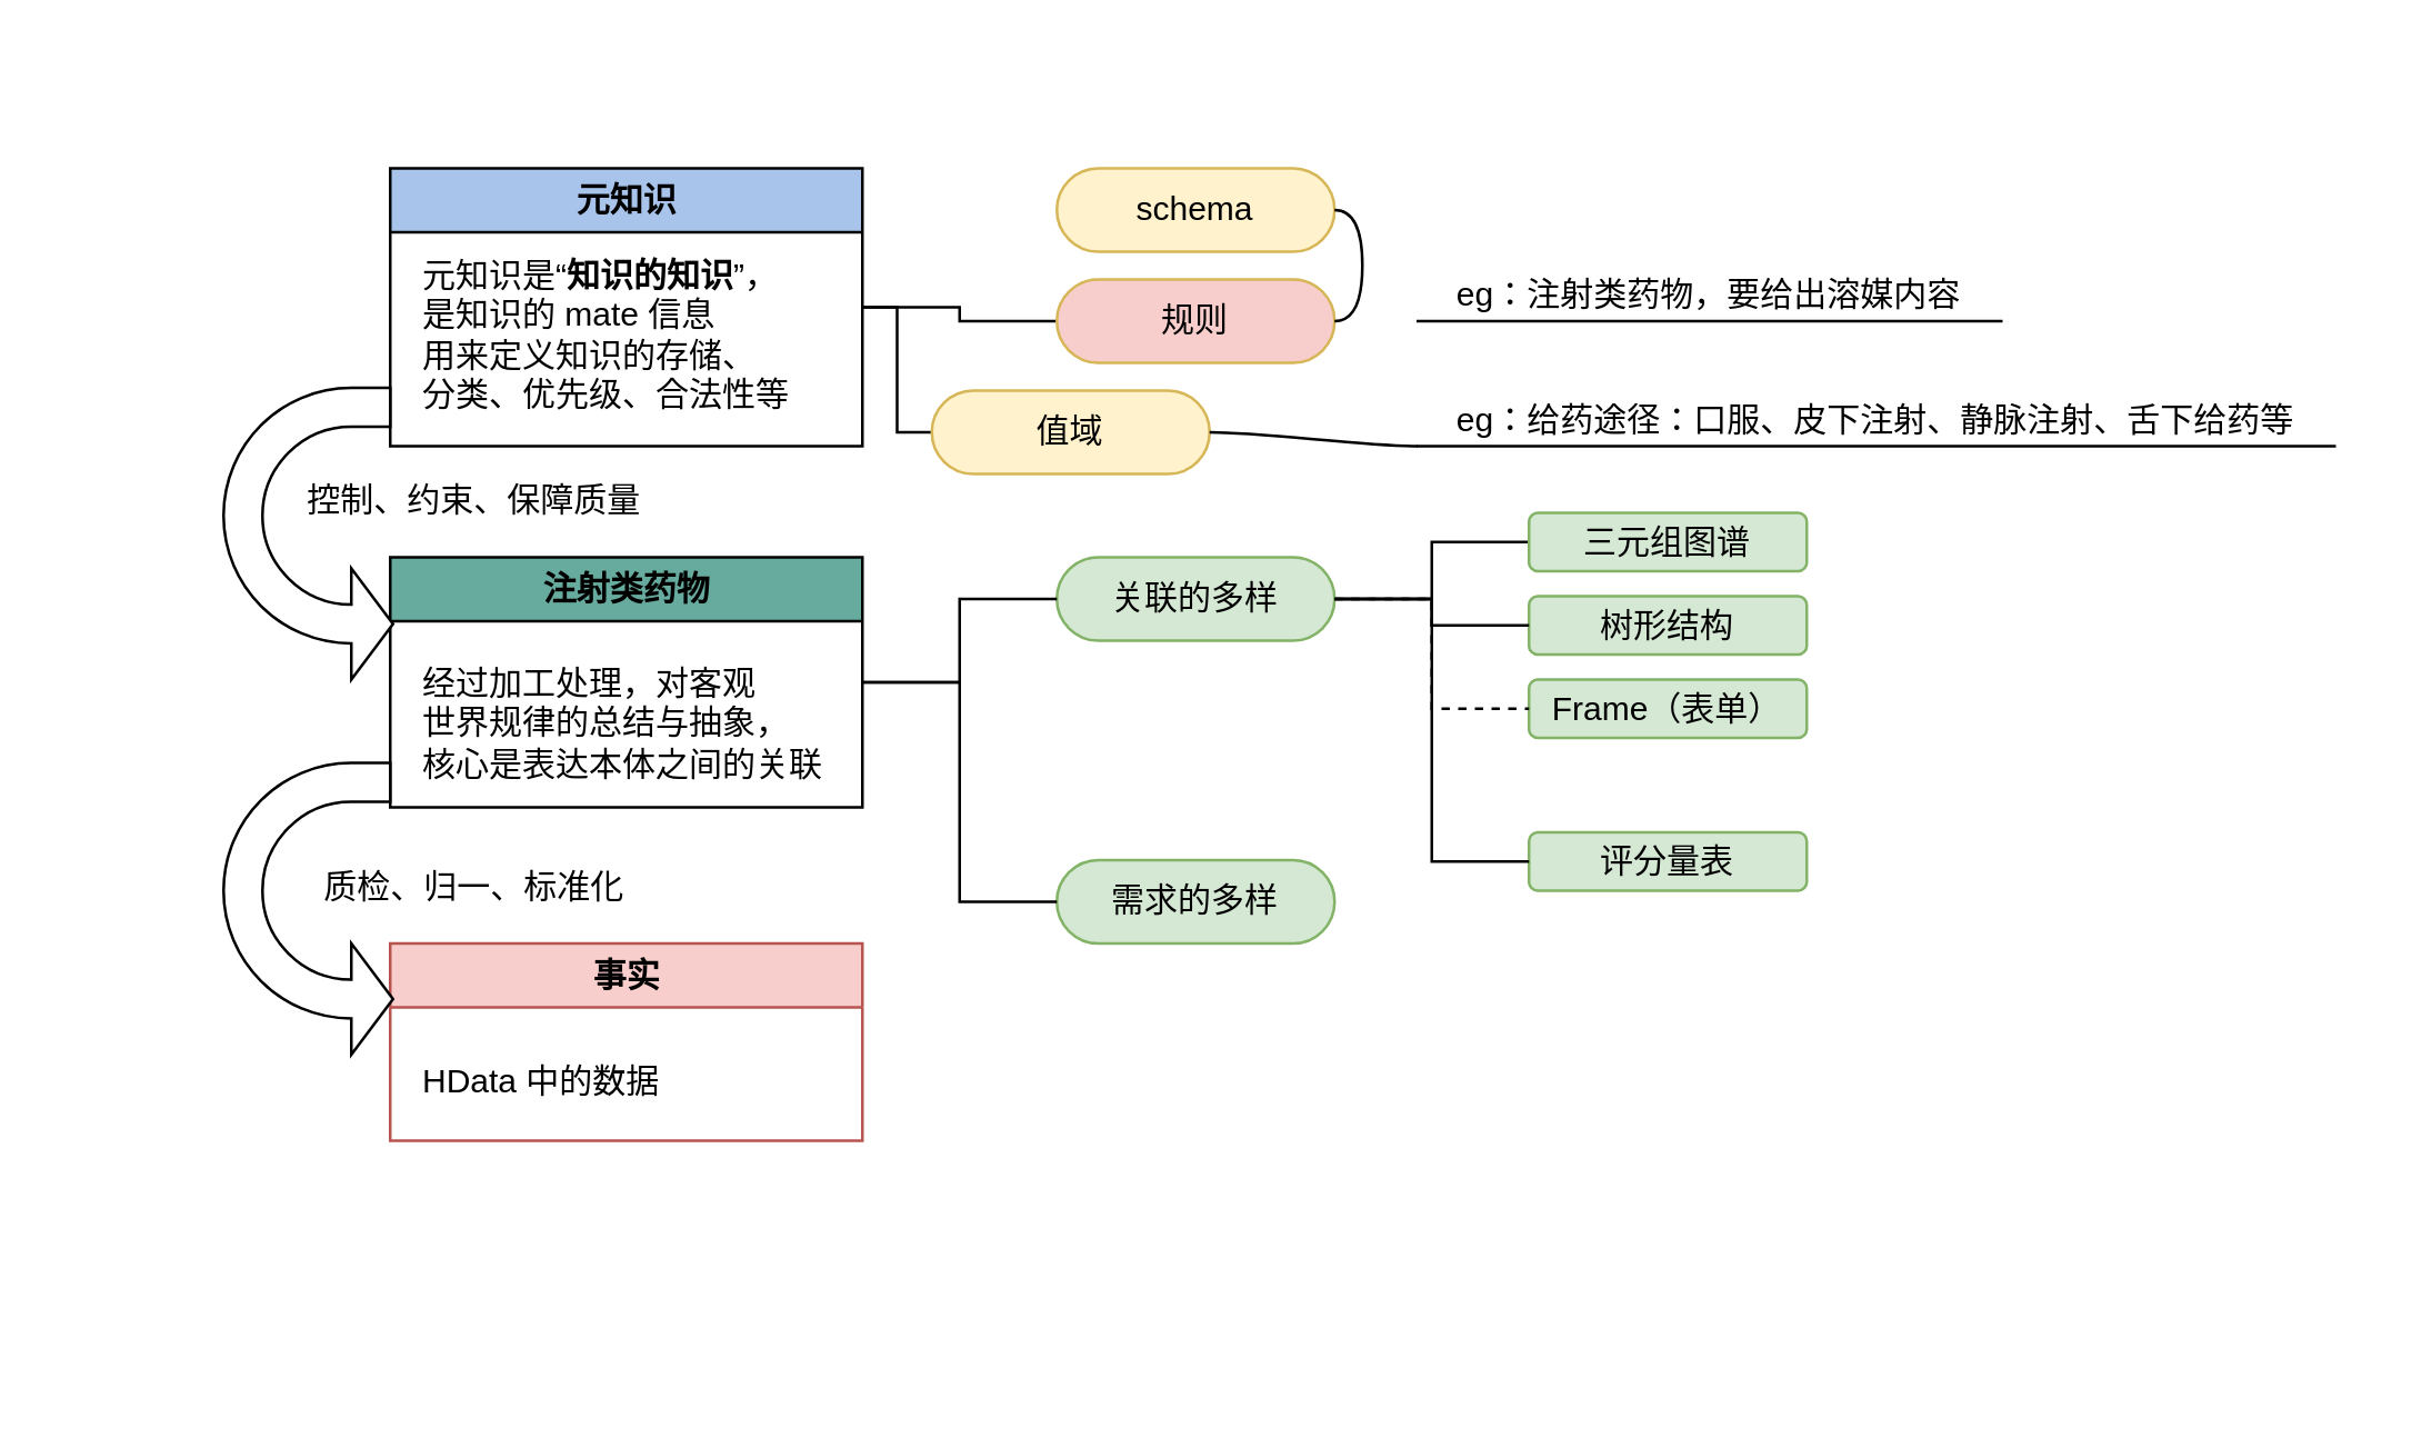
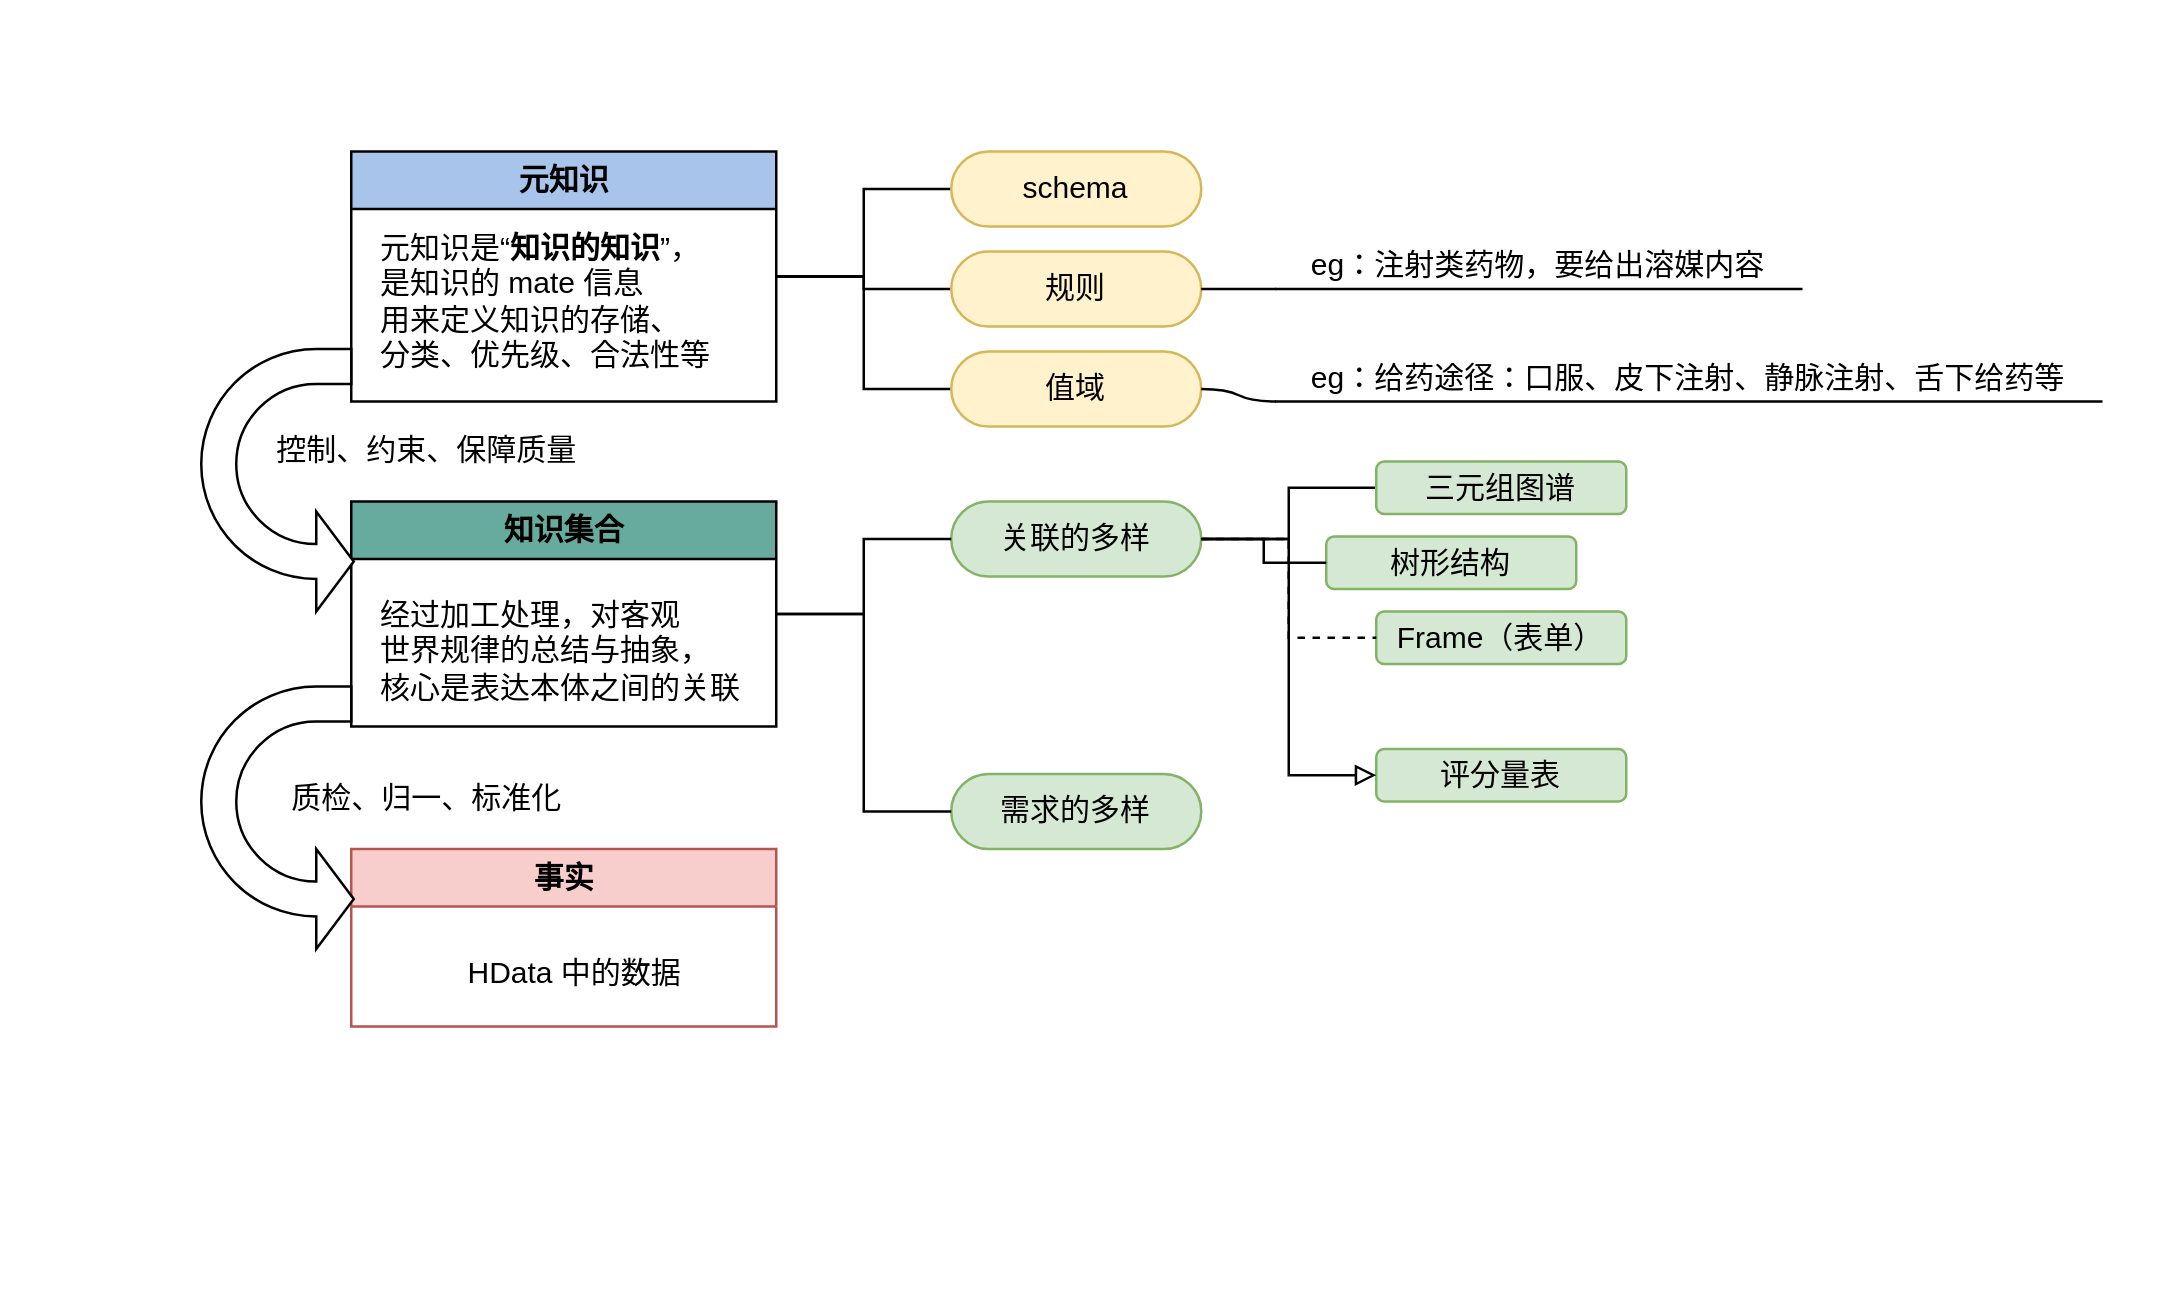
  <mxCell id="0" />
  <mxCell id="1" parent="0" />
  <mxCell id="2" value="这是第一个" style="swimlane;startSize=20;horizontal=1;containerType=tree;swimlaneHead=0;swimlaneBody=0;noLabel=1;strokeColor=none;" parent="1" vertex="1"><mxGeometry x="20" y="20" width="830" height="479" as="geometry" /></mxCell>
+ <mxCell id="3" value="" style="edgeStyle=orthogonalEdgeStyle;startArrow=none;endArrow=none;segment=10;rounded=0;arcSize=40;" parent="2" source="4" target="6" edge="1"><mxGeometry relative="1" as="geometry" /></mxCell>
  <mxCell id="4" value="元知识" style="swimlane;fontFamily=Helvetica;fontSize=12;fontColor=rgb(0, 0, 0);align=center;strokeColor=rgb(0, 0, 0);fillColor=#A9C4EB;html=1;container=0;startSize=23;" parent="2" vertex="1"><mxGeometry x="120" y="40" width="170" height="100" as="geometry" /></mxCell>
  <mxCell id="5" value="&lt;div&gt;元知识是“&lt;b&gt;知识的知识&lt;/b&gt;”，&lt;/div&gt;&lt;div&gt;是知识的 mate 信息&lt;/div&gt;&lt;div&gt;用来定义知识的存储、&lt;/div&gt;&lt;div&gt;分类、优先级、合法性等&lt;/div&gt;" style="text;html=1;align=left;verticalAlign=middle;resizable=0;points=[];autosize=1;strokeColor=none;fillColor=none;" parent="4" vertex="1"><mxGeometry x="10" y="30" width="150" height="60" as="geometry" /></mxCell>
  <mxCell id="6" value="schema" style="whiteSpace=wrap;html=1;rounded=1;arcSize=50;align=center;verticalAlign=middle;strokeWidth=1;autosize=1;spacing=4;treeFolding=1;treeMoving=1;newEdgeStyle={&quot;edgeStyle&quot;:&quot;entityRelationEdgeStyle&quot;,&quot;startArrow&quot;:&quot;none&quot;,&quot;endArrow&quot;:&quot;none&quot;,&quot;segment&quot;:10,&quot;curved&quot;:1};fillColor=#fff2cc;strokeColor=#d6b656;" parent="2" vertex="1"><mxGeometry x="360" y="40" width="100" height="30" as="geometry" /></mxCell>
  <mxCell id="7" value="" style="edgeStyle=orthogonalEdgeStyle;startArrow=none;endArrow=none;segment=10;rounded=0;arcSize=40;" parent="2" source="4" target="8" edge="1"><mxGeometry relative="1" as="geometry"><mxPoint x="260" y="280" as="sourcePoint" /></mxGeometry></mxCell>
- <mxCell id="8" value="规则" style="whiteSpace=wrap;html=1;rounded=1;arcSize=50;align=center;verticalAlign=middle;strokeWidth=1;autosize=1;spacing=4;treeFolding=1;treeMoving=1;newEdgeStyle={&quot;edgeStyle&quot;:&quot;entityRelationEdgeStyle&quot;,&quot;startArrow&quot;:&quot;none&quot;,&quot;endArrow&quot;:&quot;none&quot;,&quot;segment&quot;:10,&quot;curved&quot;:1};fillColor=#f8cecc;strokeColor=#d6b656;" parent="2" vertex="1"><mxGeometry x="360" y="80" width="100" height="30" as="geometry" /></mxCell>
+ <mxCell id="8" value="规则" style="whiteSpace=wrap;html=1;rounded=1;arcSize=50;align=center;verticalAlign=middle;strokeWidth=1;autosize=1;spacing=4;treeFolding=1;treeMoving=1;newEdgeStyle={&quot;edgeStyle&quot;:&quot;entityRelationEdgeStyle&quot;,&quot;startArrow&quot;:&quot;none&quot;,&quot;endArrow&quot;:&quot;none&quot;,&quot;segment&quot;:10,&quot;curved&quot;:1};fillColor=#fff2cc;strokeColor=#d6b656;" parent="2" vertex="1"><mxGeometry x="360" y="80" width="100" height="30" as="geometry" /></mxCell>
  <mxCell id="9" value="" style="edgeStyle=orthogonalEdgeStyle;startArrow=none;endArrow=none;segment=10;rounded=0;jumpSize=6;arcSize=40;" parent="2" source="4" target="10" edge="1"><mxGeometry relative="1" as="geometry"><mxPoint x="320" y="115" as="sourcePoint" /></mxGeometry></mxCell>
- <mxCell id="10" value="值域" style="whiteSpace=wrap;html=1;rounded=1;arcSize=50;align=center;verticalAlign=middle;strokeWidth=1;autosize=1;spacing=4;treeFolding=1;treeMoving=1;newEdgeStyle={&quot;edgeStyle&quot;:&quot;entityRelationEdgeStyle&quot;,&quot;startArrow&quot;:&quot;none&quot;,&quot;endArrow&quot;:&quot;none&quot;,&quot;segment&quot;:10,&quot;curved&quot;:1};fillColor=#fff2cc;strokeColor=#d6b656;" parent="2" vertex="1"><mxGeometry x="315" y="120" width="100" height="30" as="geometry" /></mxCell>
+ <mxCell id="10" value="值域" style="whiteSpace=wrap;html=1;rounded=1;arcSize=50;align=center;verticalAlign=middle;strokeWidth=1;autosize=1;spacing=4;treeFolding=1;treeMoving=1;newEdgeStyle={&quot;edgeStyle&quot;:&quot;entityRelationEdgeStyle&quot;,&quot;startArrow&quot;:&quot;none&quot;,&quot;endArrow&quot;:&quot;none&quot;,&quot;segment&quot;:10,&quot;curved&quot;:1};fillColor=#fff2cc;strokeColor=#d6b656;" parent="2" vertex="1"><mxGeometry x="360" y="120" width="100" height="30" as="geometry" /></mxCell>
  <mxCell id="11" value="&lt;div&gt;eg：注射类药物，要给出溶媒内容&lt;/div&gt;" style="whiteSpace=wrap;html=1;shape=partialRectangle;top=0;left=0;bottom=1;right=0;points=[[0,1],[1,1]];fillColor=none;align=center;verticalAlign=bottom;routingCenterY=0.5;snapToPoint=1;recursiveResize=0;autosize=1;treeFolding=1;treeMoving=1;newEdgeStyle={&quot;edgeStyle&quot;:&quot;entityRelationEdgeStyle&quot;,&quot;startArrow&quot;:&quot;none&quot;,&quot;endArrow&quot;:&quot;none&quot;,&quot;segment&quot;:10,&quot;curved&quot;:1};fontColor=#000000;" parent="2" vertex="1"><mxGeometry x="490" y="75" width="210" height="20" as="geometry" /></mxCell>
- <mxCell id="12" value="" style="edgeStyle=entityRelationEdgeStyle;startArrow=none;endArrow=none;segment=10;curved=1;rounded=1;fontColor=#C3ABD0;jumpSize=6;" parent="2" source="8" target="6" edge="1"><mxGeometry relative="1" as="geometry"><mxPoint x="490" y="90" as="sourcePoint" /></mxGeometry></mxCell>
+ <mxCell id="12" value="" style="edgeStyle=entityRelationEdgeStyle;startArrow=none;endArrow=none;segment=10;curved=1;rounded=1;fontColor=#C3ABD0;jumpSize=6;" parent="2" source="8" target="11" edge="1"><mxGeometry relative="1" as="geometry"><mxPoint x="490" y="90" as="sourcePoint" /></mxGeometry></mxCell>
  <mxCell id="13" value="&lt;div&gt;eg：给药途径：口服、皮下注射、静脉注射、舌下给药等&lt;/div&gt;" style="whiteSpace=wrap;html=1;shape=partialRectangle;top=0;left=0;bottom=1;right=0;points=[[0,1],[1,1]];fillColor=none;align=center;verticalAlign=bottom;routingCenterY=0.5;snapToPoint=1;recursiveResize=0;autosize=1;treeFolding=1;treeMoving=1;newEdgeStyle={&quot;edgeStyle&quot;:&quot;entityRelationEdgeStyle&quot;,&quot;startArrow&quot;:&quot;none&quot;,&quot;endArrow&quot;:&quot;none&quot;,&quot;segment&quot;:10,&quot;curved&quot;:1};fontColor=#000000;" parent="2" vertex="1"><mxGeometry x="490" y="120" width="330" height="20" as="geometry" /></mxCell>
  <mxCell id="14" value="" style="edgeStyle=entityRelationEdgeStyle;startArrow=none;endArrow=none;segment=10;curved=1;rounded=1;fontColor=#C3ABD0;jumpSize=6;" parent="2" source="10" target="13" edge="1"><mxGeometry relative="1" as="geometry"><mxPoint x="470" y="160" as="sourcePoint" /><mxPoint x="660" y="225" as="targetPoint" /></mxGeometry></mxCell>
- <mxCell id="15" value="注射类药物" style="swimlane;fontFamily=Helvetica;fontSize=12;fontColor=rgb(0, 0, 0);align=center;strokeColor=rgb(0, 0, 0);fillColor=#67AB9F;html=1;container=0;startSize=23;" parent="2" vertex="1"><mxGeometry x="120" y="180" width="170" height="90" as="geometry" /></mxCell>
+ <mxCell id="15" value="知识集合" style="swimlane;fontFamily=Helvetica;fontSize=12;fontColor=rgb(0, 0, 0);align=center;strokeColor=rgb(0, 0, 0);fillColor=#67AB9F;html=1;container=0;startSize=23;" parent="2" vertex="1"><mxGeometry x="120" y="180" width="170" height="90" as="geometry" /></mxCell>
  <mxCell id="16" value="&lt;div&gt;经过加工处理，对客观&lt;/div&gt;&lt;div&gt;世界规律的总结与抽象，&lt;/div&gt;&lt;div&gt;核心是表达本体之间的关联&lt;/div&gt;" style="text;html=1;align=left;verticalAlign=middle;resizable=0;points=[];autosize=1;strokeColor=none;fillColor=none;" parent="15" vertex="1"><mxGeometry x="10" y="35" width="160" height="50" as="geometry" /></mxCell>
  <mxCell id="17" style="edgeStyle=orthogonalEdgeStyle;rounded=1;jumpSize=6;orthogonalLoop=1;jettySize=auto;html=1;fontColor=#000000;arcSize=0;endArrow=none;endFill=0;" parent="2" source="18" target="21" edge="1"><mxGeometry relative="1" as="geometry" /></mxCell>
  <mxCell id="18" value="关联的多样" style="whiteSpace=wrap;html=1;rounded=1;arcSize=50;align=center;verticalAlign=middle;strokeWidth=1;autosize=1;spacing=4;treeFolding=1;treeMoving=1;newEdgeStyle={&quot;edgeStyle&quot;:&quot;entityRelationEdgeStyle&quot;,&quot;startArrow&quot;:&quot;none&quot;,&quot;endArrow&quot;:&quot;none&quot;,&quot;segment&quot;:10,&quot;curved&quot;:1};fillColor=#d5e8d4;strokeColor=#82b366;" parent="2" vertex="1"><mxGeometry x="360" y="180" width="100" height="30" as="geometry" /></mxCell>
  <mxCell id="19" value="" style="edgeStyle=orthogonalEdgeStyle;startArrow=none;endArrow=none;segment=10;rounded=0;arcSize=40;" parent="2" source="15" target="18" edge="1"><mxGeometry relative="1" as="geometry" /></mxCell>
  <mxCell id="20" value="&lt;div&gt;控制、约束、保障质量&lt;/div&gt;" style="text;html=1;align=center;verticalAlign=middle;resizable=0;points=[];autosize=1;strokeColor=none;fillColor=none;fontColor=#000000;" parent="2" vertex="1"><mxGeometry x="80" y="150" width="140" height="20" as="geometry" /></mxCell>
  <mxCell id="21" value="三元组图谱" style="rounded=1;whiteSpace=wrap;html=1;strokeWidth=1;fillColor=#d5e8d4;strokeColor=#82b366;" parent="2" vertex="1"><mxGeometry x="530" y="164" width="100" height="21" as="geometry" /></mxCell>
- <mxCell id="22" value="树形结构" style="rounded=1;whiteSpace=wrap;html=1;strokeWidth=1;fillColor=#d5e8d4;strokeColor=#82b366;" parent="2" vertex="1"><mxGeometry x="530" y="194" width="100" height="21" as="geometry" /></mxCell>
+ <mxCell id="22" value="树形结构" style="rounded=1;whiteSpace=wrap;html=1;strokeWidth=1;fillColor=#d5e8d4;strokeColor=#82b366;" parent="2" vertex="1"><mxGeometry x="510" y="194" width="100" height="21" as="geometry" /></mxCell>
  <mxCell id="23" style="edgeStyle=orthogonalEdgeStyle;rounded=1;jumpSize=6;orthogonalLoop=1;jettySize=auto;html=1;fontColor=#000000;arcSize=0;endArrow=none;endFill=0;" parent="2" source="18" target="22" edge="1"><mxGeometry relative="1" as="geometry"><mxPoint x="470" y="205" as="sourcePoint" /><mxPoint x="540" y="199.5" as="targetPoint" /></mxGeometry></mxCell>
  <mxCell id="24" value="Frame（表单）" style="rounded=1;whiteSpace=wrap;html=1;strokeWidth=1;fillColor=#d5e8d4;strokeColor=#82b366;" parent="2" vertex="1"><mxGeometry x="530" y="224" width="100" height="21" as="geometry" /></mxCell>
  <mxCell id="25" value="评分量表" style="rounded=1;whiteSpace=wrap;html=1;strokeWidth=1;fillColor=#d5e8d4;strokeColor=#82b366;" parent="2" vertex="1"><mxGeometry x="530" y="279" width="100" height="21" as="geometry" /></mxCell>
  <mxCell id="26" style="edgeStyle=orthogonalEdgeStyle;rounded=1;jumpSize=6;orthogonalLoop=1;jettySize=auto;html=1;fontColor=#000000;arcSize=0;entryX=0;entryY=0.5;entryDx=0;entryDy=0;endArrow=none;endFill=0;dashed=1;" parent="2" source="18" target="24" edge="1"><mxGeometry relative="1" as="geometry"><mxPoint x="470" y="205" as="sourcePoint" /><mxPoint x="540" y="230.5" as="targetPoint" /></mxGeometry></mxCell>
- <mxCell id="27" style="edgeStyle=orthogonalEdgeStyle;rounded=1;jumpSize=6;orthogonalLoop=1;jettySize=auto;html=1;fontColor=#000000;arcSize=0;entryX=0;entryY=0.5;entryDx=0;entryDy=0;endArrow=none;endFill=0;" parent="2" source="18" target="25" edge="1"><mxGeometry relative="1" as="geometry"><mxPoint x="480" y="215" as="sourcePoint" /><mxPoint x="550" y="240.5" as="targetPoint" /></mxGeometry></mxCell>
+ <mxCell id="27" style="edgeStyle=orthogonalEdgeStyle;rounded=1;jumpSize=6;orthogonalLoop=1;jettySize=auto;html=1;fontColor=#000000;arcSize=0;entryX=0;entryY=0.5;entryDx=0;entryDy=0;endArrow=block;endFill=0;" parent="2" source="18" target="25" edge="1"><mxGeometry relative="1" as="geometry"><mxPoint x="480" y="215" as="sourcePoint" /><mxPoint x="550" y="240.5" as="targetPoint" /></mxGeometry></mxCell>
  <mxCell id="28" value="事实" style="swimlane;fontFamily=Helvetica;fontSize=12;align=center;strokeColor=#b85450;fillColor=#f8cecc;html=1;container=0;startSize=23;" parent="2" vertex="1"><mxGeometry x="120" y="319" width="170" height="71" as="geometry" /></mxCell>
- <mxCell id="29" value="HData 中的数据" style="text;html=1;align=left;verticalAlign=middle;resizable=0;points=[];autosize=1;strokeColor=none;fillColor=none;" parent="28" vertex="1"><mxGeometry x="10" y="40" width="100" height="20" as="geometry" /></mxCell>
+ <mxCell id="29" value="HData 中的数据" style="text;html=1;align=left;verticalAlign=middle;resizable=0;points=[];autosize=1;strokeColor=none;fillColor=none;" parent="28" vertex="1"><mxGeometry x="45" y="40" width="100" height="20" as="geometry" /></mxCell>
  <mxCell id="30" value="&lt;div&gt;质检、归一、标准化&lt;/div&gt;" style="text;html=1;align=center;verticalAlign=middle;resizable=0;points=[];autosize=1;strokeColor=none;fillColor=none;fontColor=#000000;" parent="2" vertex="1"><mxGeometry x="90" y="289" width="120" height="20" as="geometry" /></mxCell>
  <mxCell id="31" value="需求的多样" style="whiteSpace=wrap;html=1;rounded=1;arcSize=50;align=center;verticalAlign=middle;strokeWidth=1;autosize=1;spacing=4;treeFolding=1;treeMoving=1;newEdgeStyle={&quot;edgeStyle&quot;:&quot;entityRelationEdgeStyle&quot;,&quot;startArrow&quot;:&quot;none&quot;,&quot;endArrow&quot;:&quot;none&quot;,&quot;segment&quot;:10,&quot;curved&quot;:1};fillColor=#d5e8d4;strokeColor=#82b366;" parent="2" vertex="1"><mxGeometry x="360" y="289" width="100" height="30" as="geometry" /></mxCell>
  <mxCell id="32" value="" style="edgeStyle=orthogonalEdgeStyle;startArrow=none;endArrow=none;segment=10;rounded=0;arcSize=40;entryX=0;entryY=0.5;entryDx=0;entryDy=0;" parent="2" source="15" target="31" edge="1"><mxGeometry relative="1" as="geometry"><mxPoint x="320" y="256" as="sourcePoint" /></mxGeometry></mxCell>
  <mxCell id="33" value="" style="html=1;shadow=0;dashed=0;align=center;verticalAlign=middle;shape=mxgraph.arrows2.uTurnArrow;dy=7;arrowHead=40;dx2=15;flipV=1;" parent="2" vertex="1"><mxGeometry x="60" y="254" width="60" height="105" as="geometry" /></mxCell>
  <mxCell id="34" value="" style="html=1;shadow=0;dashed=0;align=center;verticalAlign=middle;shape=mxgraph.arrows2.uTurnArrow;dy=7;arrowHead=40;dx2=15;flipV=1;" parent="2" vertex="1"><mxGeometry x="60" y="119" width="60" height="105" as="geometry" /></mxCell>
